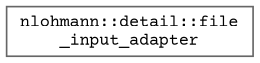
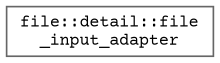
  digraph {
    rankdir=LR
    fontname="Courier Prime"
-   n1 [color=grey40 fillcolor=white fontname="Courier Prime" fontsize=10 height=0.2 label="nlohmann::detail::file\l_input_adapter" shape=box style=filled width=0.4]
+   n1 [color=grey40 fillcolor=white fontname="Courier Prime" fontsize=10 height=0.2 label="file::detail::file\l_input_adapter" shape=box style=filled width=0.4]
  }
